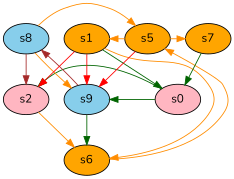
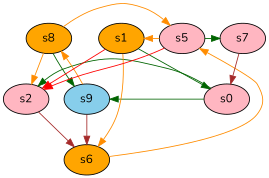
  digraph {
    fontname=Nunito
    node [fillcolor=lightpink fontname=Nunito player=0 style=filled]
    edge [color=darkgreen fontname=Nunito]
    s0
    s2 [player=1]
    n3 [fillcolor=skyblue label=s9]
    s6 [fillcolor=orange]
-   s8 [fillcolor=skyblue]
+   s8 [fillcolor=orange]
    s1 [fillcolor=orange]
-   s5 [fillcolor=orange player=1]
-   s7 [fillcolor=orange]
+   s5 [player=1]
+   s7
    s0 -> s2 [constraint="!(time % 5 == 3)"]
    s0 -> n3 [constraint="time % 8 == 7"]
-   s2 -> s6 [color=darkorange constraint="!(time % 4 == 3)"]
-   n3 -> s6
-   n3 -> s8 [color=brown constraint="time == 3 || time == 5 || time == 17"]
+   s2 -> s6 [color=brown constraint="!(time % 4 == 3)"]
+   n3 -> s6 [color=brown]
+   n3 -> s8 [color=darkorange constraint="time == 3 || time == 5 || time == 17"]
    s6 -> s5 [color=darkorange constraint="time % 4 == 2 && time % 5 == 0"]
-   s8 -> s2 [color=brown]
-   s8 -> n3 [color=darkorange]
+   s8 -> s2 [color=darkorange]
+   s8 -> n3
    s8 -> s5 [color=darkorange constraint="time % 3 == 2 && time % 3 == 1"]
    s1 -> s0
    s1 -> s2 [color=red constraint="time % 5 == 0 || time % 5 == 0"]
-   s1 -> n3 [color=red]
    s1 -> s6 [color=darkorange constraint="time % 4 == 2 && time % 5 == 4"]
-   s5 -> n3 [color=red constraint="!(time % 5 == 2)"]
+   s5 -> s2 [color=red constraint="!(time % 5 == 2)"]
    s5 -> s1 [color=darkorange constraint="!(time % 6 == 0)"]
-   s5 -> s7 [color=darkorange constraint="time % 2 == 0"]
-   s7 -> s0
+   s5 -> s7 [constraint="time % 2 == 0"]
+   s7 -> s0 [color=brown]
  }
